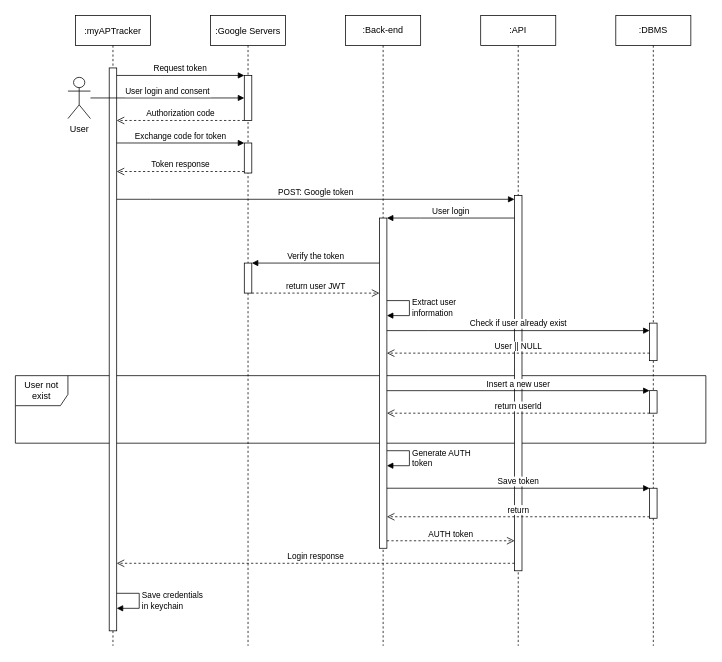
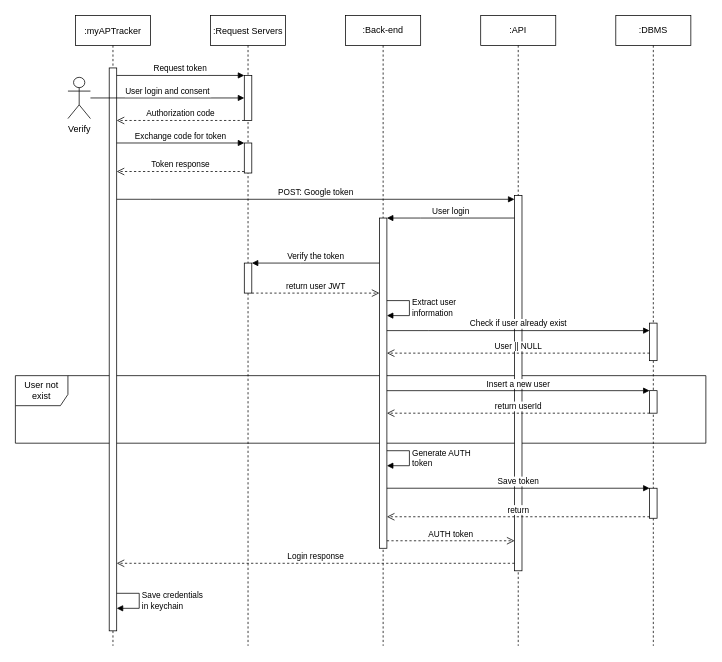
  <mxCell id="0" />
  <mxCell id="1" parent="0" />
  <mxCell id="2" value="User not exist" style="shape=umlFrame;whiteSpace=wrap;html=1;width=70;height=40;" parent="1" vertex="1"><mxGeometry x="20" y="500" width="920" height="90" as="geometry" /></mxCell>
  <mxCell id="3" value=":myAPTracker" style="shape=umlLifeline;perimeter=lifelinePerimeter;container=1;collapsible=0;recursiveResize=0;rounded=0;shadow=0;strokeWidth=1;" parent="1" vertex="1"><mxGeometry x="100" y="20" width="100" height="840" as="geometry" /></mxCell>
  <mxCell id="4" value="" style="points=[];perimeter=orthogonalPerimeter;rounded=0;shadow=0;strokeWidth=1;" parent="3" vertex="1"><mxGeometry x="45" y="70" width="10" height="750" as="geometry" /></mxCell>
- <mxCell id="5" value="User" style="shape=umlActor;verticalLabelPosition=bottom;verticalAlign=top;html=1;outlineConnect=0;" parent="3" vertex="1"><mxGeometry x="-10" y="82.5" width="30" height="55" as="geometry" /></mxCell>
+ <mxCell id="5" value="Verify" style="shape=umlActor;verticalLabelPosition=bottom;verticalAlign=top;html=1;outlineConnect=0;" parent="3" vertex="1"><mxGeometry x="-10" y="82.5" width="30" height="55" as="geometry" /></mxCell>
  <mxCell id="6" value="Save credentials&lt;br&gt;in keychain" style="edgeStyle=orthogonalEdgeStyle;html=1;align=left;spacingLeft=2;endArrow=block;rounded=0;" parent="3" edge="1"><mxGeometry relative="1" as="geometry"><mxPoint x="55" y="770" as="sourcePoint" /><Array as="points"><mxPoint x="85" y="770" /><mxPoint x="85" y="790" /></Array><mxPoint x="55" y="790" as="targetPoint" /></mxGeometry></mxCell>
- <mxCell id="7" value=":Google Servers" style="shape=umlLifeline;perimeter=lifelinePerimeter;container=1;collapsible=0;recursiveResize=0;rounded=0;shadow=0;strokeWidth=1;" parent="1" vertex="1"><mxGeometry x="280" y="20" width="100" height="840" as="geometry" /></mxCell>
+ <mxCell id="7" value=":Request Servers" style="shape=umlLifeline;perimeter=lifelinePerimeter;container=1;collapsible=0;recursiveResize=0;rounded=0;shadow=0;strokeWidth=1;" parent="1" vertex="1"><mxGeometry x="280" y="20" width="100" height="840" as="geometry" /></mxCell>
  <mxCell id="8" value="" style="points=[];perimeter=orthogonalPerimeter;rounded=0;shadow=0;strokeWidth=1;" parent="7" vertex="1"><mxGeometry x="45" y="80" width="10" height="60" as="geometry" /></mxCell>
  <mxCell id="9" value="" style="html=1;points=[];perimeter=orthogonalPerimeter;" parent="7" vertex="1"><mxGeometry x="45" y="170" width="10" height="40" as="geometry" /></mxCell>
  <mxCell id="10" value="" style="html=1;points=[];perimeter=orthogonalPerimeter;" parent="7" vertex="1"><mxGeometry x="45" y="330" width="10" height="40" as="geometry" /></mxCell>
  <mxCell id="11" value="Request token" style="verticalAlign=bottom;endArrow=block;entryX=0;entryY=0;shadow=0;strokeWidth=1;" parent="1" source="4" target="8" edge="1"><mxGeometry relative="1" as="geometry"><mxPoint x="255" y="100" as="sourcePoint" /></mxGeometry></mxCell>
  <mxCell id="12" value="User login and consent" style="verticalAlign=bottom;endArrow=block;shadow=0;strokeWidth=1;" parent="1" source="5" target="8" edge="1"><mxGeometry relative="1" as="geometry"><mxPoint x="165" y="110" as="sourcePoint" /><mxPoint x="335" y="110" as="targetPoint" /></mxGeometry></mxCell>
  <mxCell id="13" value="Authorization code" style="html=1;verticalAlign=bottom;endArrow=open;dashed=1;endSize=8;rounded=0;" parent="1" source="8" target="4" edge="1"><mxGeometry relative="1" as="geometry"><mxPoint x="320" y="300" as="sourcePoint" /><mxPoint x="240" y="300" as="targetPoint" /><Array as="points"><mxPoint x="230" y="160" /></Array></mxGeometry></mxCell>
  <mxCell id="14" value="Exchange code for token" style="html=1;verticalAlign=bottom;endArrow=block;entryX=0;entryY=0;rounded=0;" parent="1" source="4" target="9" edge="1"><mxGeometry relative="1" as="geometry"><mxPoint x="255" y="190" as="sourcePoint" /></mxGeometry></mxCell>
  <mxCell id="15" value="Token response" style="html=1;verticalAlign=bottom;endArrow=open;dashed=1;endSize=8;exitX=0;exitY=0.95;rounded=0;" parent="1" source="9" target="4" edge="1"><mxGeometry relative="1" as="geometry"><mxPoint x="255" y="266" as="targetPoint" /></mxGeometry></mxCell>
  <mxCell id="16" value="POST: Google token" style="html=1;verticalAlign=bottom;endArrow=block;rounded=0;" parent="1" source="4" target="24" edge="1"><mxGeometry relative="1" as="geometry"><mxPoint x="165" y="200" as="sourcePoint" /><mxPoint x="335" y="200" as="targetPoint" /><Array as="points"><mxPoint x="200" y="265" /></Array></mxGeometry></mxCell>
  <mxCell id="17" value=":Back-end" style="shape=umlLifeline;perimeter=lifelinePerimeter;whiteSpace=wrap;html=1;container=1;collapsible=0;recursiveResize=0;outlineConnect=0;" parent="1" vertex="1"><mxGeometry x="460" y="20" width="100" height="840" as="geometry" /></mxCell>
  <mxCell id="18" value="" style="html=1;points=[];perimeter=orthogonalPerimeter;" parent="17" vertex="1"><mxGeometry x="45" y="270" width="10" height="440" as="geometry" /></mxCell>
  <mxCell id="19" value="Extract user&lt;br&gt;information" style="edgeStyle=orthogonalEdgeStyle;html=1;align=left;spacingLeft=2;endArrow=block;rounded=0;" parent="17" source="18" target="18" edge="1"><mxGeometry relative="1" as="geometry"><mxPoint x="55" y="380" as="sourcePoint" /><Array as="points"><mxPoint x="85" y="380" /><mxPoint x="85" y="400" /></Array><mxPoint x="55" y="400" as="targetPoint" /></mxGeometry></mxCell>
  <mxCell id="20" value="Generate AUTH&lt;br&gt;token" style="edgeStyle=orthogonalEdgeStyle;html=1;align=left;spacingLeft=2;endArrow=block;rounded=0;" parent="17" source="18" target="18" edge="1"><mxGeometry relative="1" as="geometry"><mxPoint x="55" y="580" as="sourcePoint" /><Array as="points"><mxPoint x="85" y="580" /><mxPoint x="85" y="600" /></Array><mxPoint x="55" y="600" as="targetPoint" /></mxGeometry></mxCell>
  <mxCell id="21" value="Verify the token" style="html=1;verticalAlign=bottom;endArrow=block;rounded=0;" parent="1" source="18" target="10" edge="1"><mxGeometry relative="1" as="geometry"><mxPoint x="685" y="350" as="sourcePoint" /><Array as="points"><mxPoint x="400" y="350" /></Array></mxGeometry></mxCell>
  <mxCell id="22" value="return user JWT" style="html=1;verticalAlign=bottom;endArrow=open;dashed=1;endSize=8;rounded=0;" parent="1" source="10" target="18" edge="1"><mxGeometry relative="1" as="geometry"><mxPoint x="685" y="390" as="targetPoint" /><Array as="points"><mxPoint x="380" y="390" /></Array></mxGeometry></mxCell>
  <mxCell id="23" value=":API" style="shape=umlLifeline;perimeter=lifelinePerimeter;whiteSpace=wrap;html=1;container=1;collapsible=0;recursiveResize=0;outlineConnect=0;" parent="1" vertex="1"><mxGeometry x="640" y="20" width="100" height="840" as="geometry" /></mxCell>
  <mxCell id="24" value="" style="html=1;points=[];perimeter=orthogonalPerimeter;" parent="23" vertex="1"><mxGeometry x="45" y="240" width="10" height="500" as="geometry" /></mxCell>
  <mxCell id="25" value="User login" style="html=1;verticalAlign=bottom;endArrow=block;rounded=0;" parent="1" source="24" target="18" edge="1"><mxGeometry relative="1" as="geometry"><mxPoint x="435" y="260" as="sourcePoint" /><mxPoint x="515" y="290" as="targetPoint" /><Array as="points"><mxPoint x="560" y="290" /></Array></mxGeometry></mxCell>
  <mxCell id="26" value=":DBMS" style="shape=umlLifeline;perimeter=lifelinePerimeter;whiteSpace=wrap;html=1;container=1;collapsible=0;recursiveResize=0;outlineConnect=0;" parent="1" vertex="1"><mxGeometry x="820" y="20" width="100" height="840" as="geometry" /></mxCell>
  <mxCell id="27" value="" style="html=1;points=[];perimeter=orthogonalPerimeter;" parent="26" vertex="1"><mxGeometry x="45" y="410" width="10" height="50" as="geometry" /></mxCell>
  <mxCell id="28" value="" style="html=1;points=[];perimeter=orthogonalPerimeter;" parent="26" vertex="1"><mxGeometry x="45" y="500" width="10" height="30" as="geometry" /></mxCell>
  <mxCell id="29" value="" style="html=1;points=[];perimeter=orthogonalPerimeter;" parent="26" vertex="1"><mxGeometry x="45" y="630" width="10" height="40" as="geometry" /></mxCell>
  <mxCell id="30" value="Check if user already exist" style="html=1;verticalAlign=bottom;endArrow=block;rounded=0;" parent="1" source="18" target="27" edge="1"><mxGeometry relative="1" as="geometry"><mxPoint x="795" y="430" as="sourcePoint" /><Array as="points"><mxPoint x="570" y="440" /></Array></mxGeometry></mxCell>
  <mxCell id="31" value="User || NULL" style="html=1;verticalAlign=bottom;endArrow=open;dashed=1;endSize=8;rounded=0;" parent="1" source="27" target="18" edge="1"><mxGeometry relative="1" as="geometry"><mxPoint x="795" y="506" as="targetPoint" /><Array as="points"><mxPoint x="560" y="470" /></Array></mxGeometry></mxCell>
  <mxCell id="32" value="Insert a new user" style="html=1;verticalAlign=bottom;endArrow=block;entryX=0;entryY=0;rounded=0;" parent="1" source="18" target="28" edge="1"><mxGeometry relative="1" as="geometry"><mxPoint x="1120" y="590" as="sourcePoint" /></mxGeometry></mxCell>
  <mxCell id="33" value="return userId" style="html=1;verticalAlign=bottom;endArrow=open;dashed=1;endSize=8;rounded=0;" parent="1" source="28" target="18" edge="1"><mxGeometry relative="1" as="geometry"><mxPoint x="1120" y="666" as="targetPoint" /><Array as="points"><mxPoint x="590" y="550" /></Array></mxGeometry></mxCell>
  <mxCell id="34" value="Save token" style="html=1;verticalAlign=bottom;endArrow=block;entryX=0;entryY=0;rounded=0;" parent="1" source="18" target="29" edge="1"><mxGeometry relative="1" as="geometry"><mxPoint x="795" y="650" as="sourcePoint" /></mxGeometry></mxCell>
  <mxCell id="35" value="return" style="html=1;verticalAlign=bottom;endArrow=open;dashed=1;endSize=8;exitX=0;exitY=0.95;rounded=0;" parent="1" source="29" target="18" edge="1"><mxGeometry relative="1" as="geometry"><mxPoint x="795" y="726" as="targetPoint" /></mxGeometry></mxCell>
  <mxCell id="36" value="AUTH token" style="html=1;verticalAlign=bottom;endArrow=open;dashed=1;endSize=8;rounded=0;" parent="1" source="18" target="24" edge="1"><mxGeometry relative="1" as="geometry"><mxPoint x="525" y="480" as="targetPoint" /><mxPoint x="875" y="480" as="sourcePoint" /><Array as="points"><mxPoint x="570" y="720" /></Array></mxGeometry></mxCell>
  <mxCell id="37" value="Login response" style="html=1;verticalAlign=bottom;endArrow=open;dashed=1;endSize=8;rounded=0;" parent="1" source="24" target="4" edge="1"><mxGeometry relative="1" as="geometry"><mxPoint x="830" y="470" as="sourcePoint" /><mxPoint x="750" y="470" as="targetPoint" /><Array as="points"><mxPoint x="390" y="750" /></Array></mxGeometry></mxCell>
